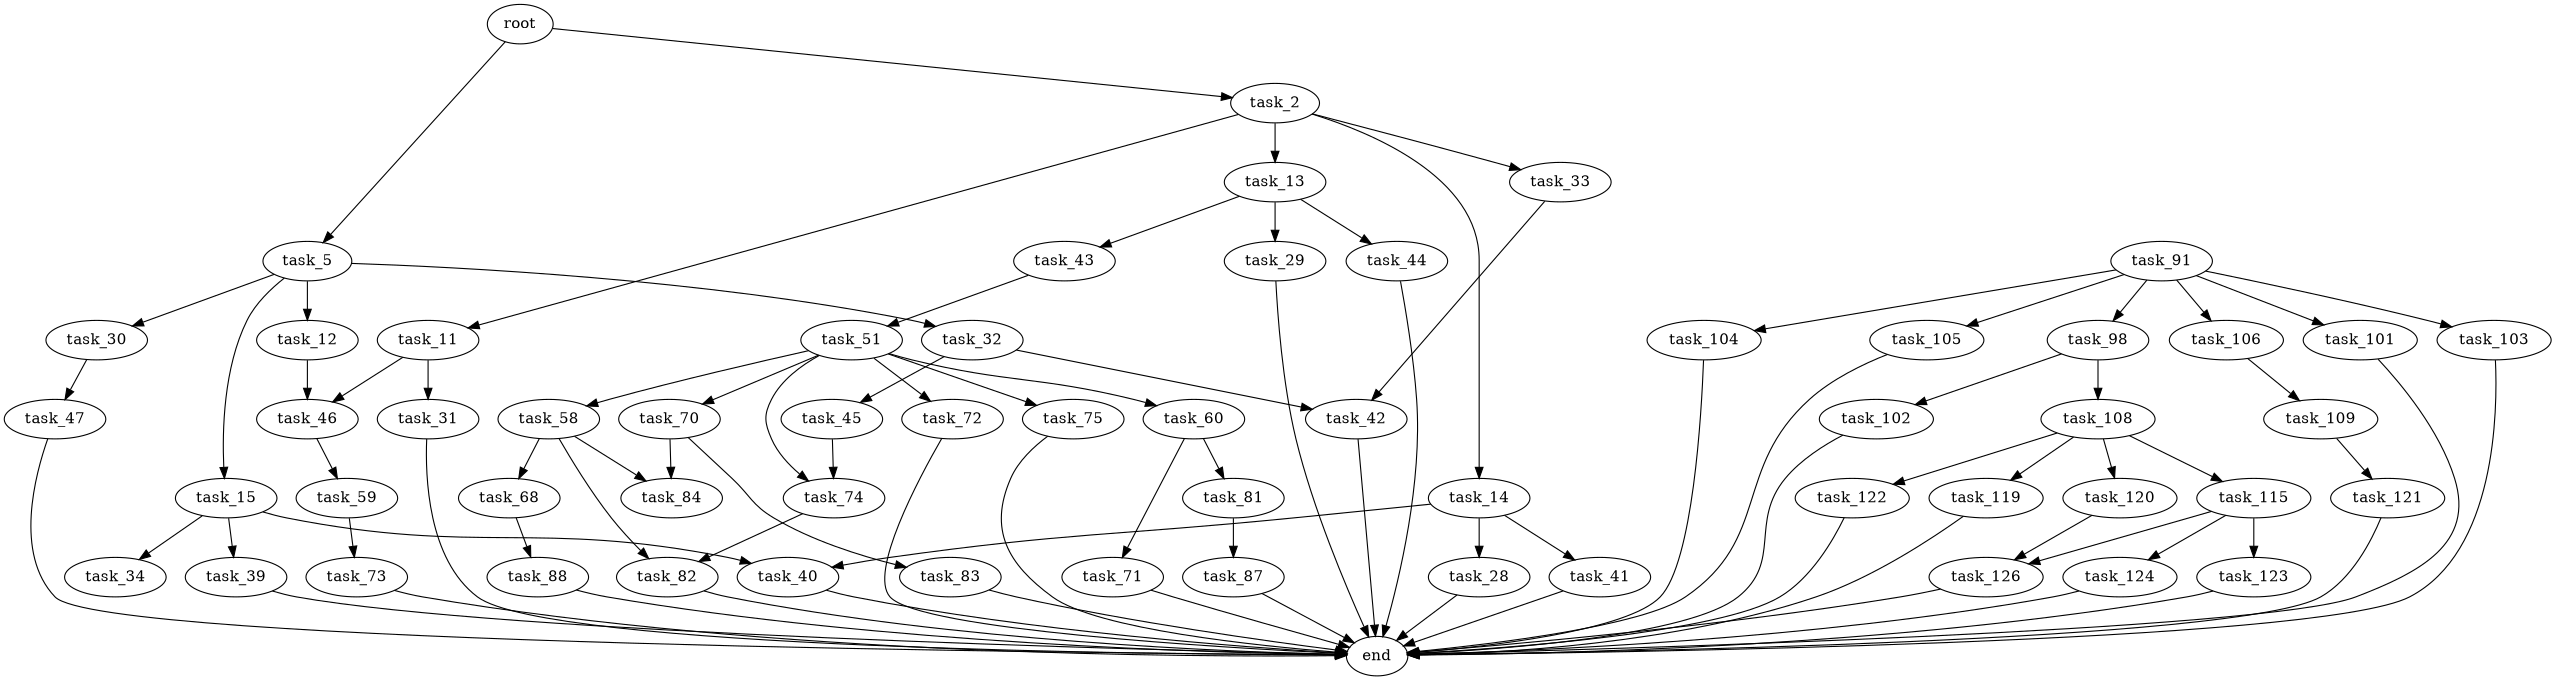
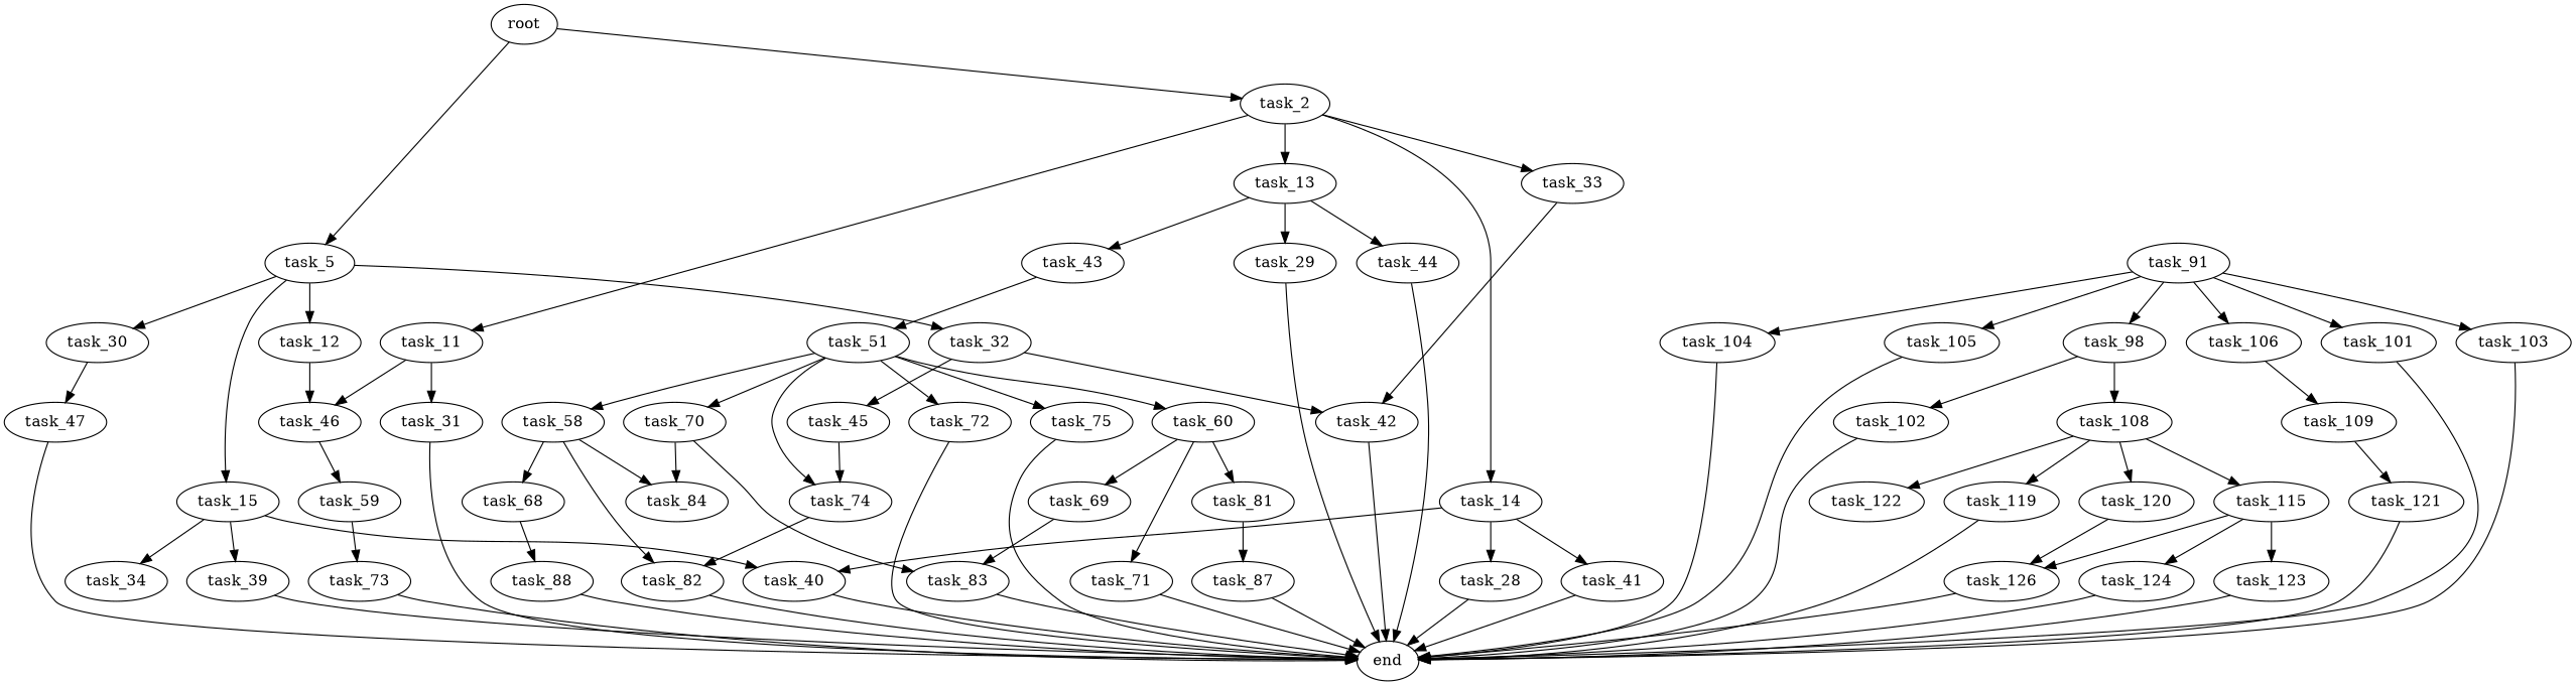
  digraph {
    n1 [label=task_5]
    root
    task_2
    task_12
    task_15
    task_30
    task_32
    task_11
    task_13
    task_14
    task_33
    task_46
    task_40
    task_34
    task_39
    task_47
    task_42
    task_45
    task_31
    task_29
    task_43
    task_44
    task_28
    task_41
    task_59
    end
    task_74
    task_51
    task_73
    task_58
    task_60
    task_70
    task_72
    task_75
    task_68
    task_82
    task_84
+   task_69
    task_71
    task_81
    task_83
    task_88
    task_87
    task_91
    task_98
    task_101
    task_103
    task_104
    task_105
    task_106
    task_102
    task_108
    task_109
    task_115
    task_119
    task_120
    task_122
    task_121
    task_123
    task_124
    task_126
    n1 -> task_12
    n1 -> task_15
    n1 -> task_30
    n1 -> task_32
    root -> n1
    root -> task_2
    task_2 -> task_11
    task_2 -> task_13
    task_2 -> task_14
    task_2 -> task_33
    task_12 -> task_46
    task_15 -> task_40
    task_15 -> task_34
    task_15 -> task_39
    task_30 -> task_47
    task_32 -> task_42
    task_32 -> task_45
    task_11 -> task_46
    task_11 -> task_31
    task_13 -> task_29
    task_13 -> task_43
    task_13 -> task_44
    task_14 -> task_40
    task_14 -> task_28
    task_14 -> task_41
    task_33 -> task_42
    task_46 -> task_59
    task_40 -> end
    task_39 -> end
    task_47 -> end
    task_42 -> end
    task_45 -> task_74
    task_31 -> end
    task_29 -> end
    task_43 -> task_51
    task_44 -> end
    task_28 -> end
    task_41 -> end
    task_59 -> task_73
    task_74 -> task_82
    task_51 -> task_74
    task_51 -> task_58
    task_51 -> task_60
    task_51 -> task_70
    task_51 -> task_72
    task_51 -> task_75
    task_73 -> end
    task_58 -> task_68
    task_58 -> task_82
    task_58 -> task_84
+   task_60 -> task_69
    task_60 -> task_71
    task_60 -> task_81
    task_70 -> task_84
    task_70 -> task_83
    task_72 -> end
    task_75 -> end
    task_68 -> task_88
    task_82 -> end
+   task_69 -> task_83
    task_71 -> end
    task_81 -> task_87
    task_83 -> end
    task_88 -> end
    task_87 -> end
    task_91 -> task_98
    task_91 -> task_101
    task_91 -> task_103
    task_91 -> task_104
    task_91 -> task_105
    task_91 -> task_106
    task_98 -> task_102
    task_98 -> task_108
    task_101 -> end
    task_103 -> end
    task_104 -> end
    task_105 -> end
    task_106 -> task_109
    task_102 -> end
    task_108 -> task_115
    task_108 -> task_119
    task_108 -> task_120
    task_108 -> task_122
    task_109 -> task_121
    task_115 -> task_123
    task_115 -> task_124
    task_115 -> task_126
    task_119 -> end
    task_120 -> task_126
-   task_122 -> end
    task_121 -> end
    task_123 -> end
    task_124 -> end
    task_126 -> end
  }
